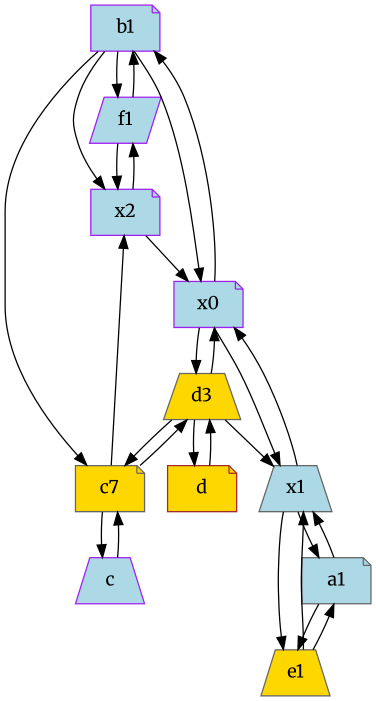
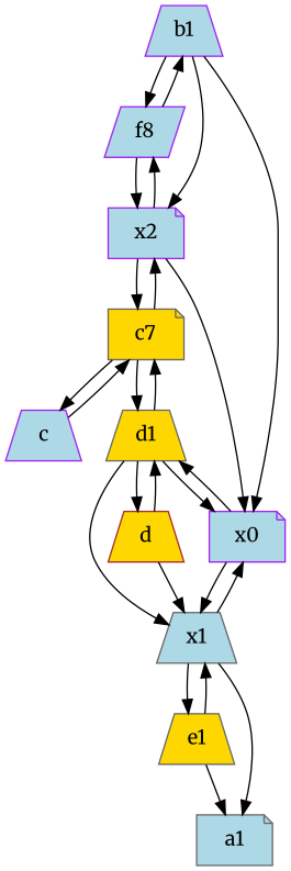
  digraph {
    fontname=Merriweather
    node [color=purple fillcolor=lightblue fontname=Merriweather shape=trapezium style=filled]
    edge [fontname=Merriweather]
-   b1 [shape=note]
-   f1 [shape=parallelogram]
+   b1
+   f1 [shape=parallelogram label=f8]
    x2 [shape=note]
    x0 [shape=note]
    n5 [color=gray40 fillcolor=gold label=c7 shape=note]
-   d1 [color=gray40 fillcolor=gold label=d3]
+   d1 [color=gray40 fillcolor=gold]
    x1 [color=gray40]
-   d [color=brown fillcolor=gold shape=note]
+   d [color=brown fillcolor=gold]
    e1 [color=gray40 fillcolor=gold]
    a1 [color=gray40 shape=note]
    c
    b1 -> f1
    b1 -> x2
    b1 -> x0
    f1 -> b1
    f1 -> x2
    x2 -> f1
    x2 -> x0
-   b1 -> n5
-   x0 -> b1
+   x2 -> n5
    x0 -> d1
    x0 -> x1
    n5 -> x2
    n5 -> d1
    n5 -> c
    d1 -> x0
    d1 -> n5
    d1 -> x1
    d1 -> d
    x1 -> x0
    x1 -> e1
    x1 -> a1
    d -> d1
    e1 -> x1
    e1 -> a1
-   a1 -> x1
-   a1 -> e1
+   d -> x1
    c -> n5
  }
